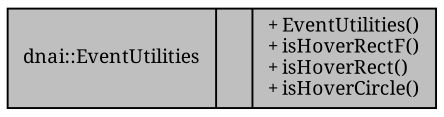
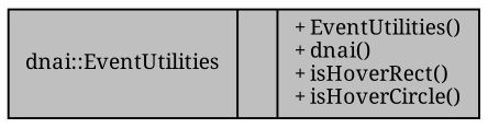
  digraph {
    rankdir=LR
    fontname="Noto Serif"
-   n1 [color=black fillcolor=grey75 fontcolor=black fontname="Noto Serif" fontsize=10 height=0.2 label="{dnai::EventUtilities\n||+ EventUtilities()\l+ isHoverRectF()\l+ isHoverRect()\l+ isHoverCircle()\l}" shape=record style=filled width=0.4]
+   n1 [color=black fillcolor=grey75 fontcolor=black fontname="Noto Serif" fontsize=10 height=0.2 label="{dnai::EventUtilities\n||+ EventUtilities()\l+ dnai()\l+ isHoverRect()\l+ isHoverCircle()\l}" shape=record style=filled width=0.4]
  }
